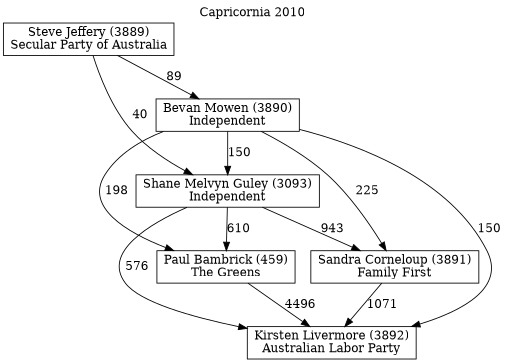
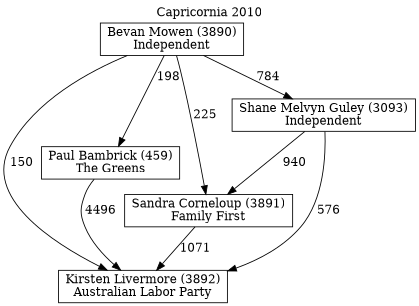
  digraph {
    label="Capricornia 2010"
    labelloc=t
    mclimit=10
    node [shape=box]
    n1 [label="Kirsten Livermore (3892)\nAustralian Labor Party"]
    n2 [label="Paul Bambrick (459)\nThe Greens"]
    n3 [label="Sandra Corneloup (3891)\nFamily First"]
    n4 [label="Shane Melvyn Guley (3093)\nIndependent"]
    n5 [label="Bevan Mowen (3890)\nIndependent"]
-   n6 [label="Steve Jeffery (3889)\nSecular Party of Australia"]
    n2 -> n1 [label=4496]
    n3 -> n1 [label=1071]
    n4 -> n1 [label=576]
-   n4 -> n2 [label=610]
-   n4 -> n3 [label=943]
+   n4 -> n3 [label=940]
    n5 -> n1 [label=150]
    n5 -> n2 [label=198]
    n5 -> n3 [label=225]
-   n5 -> n4 [label=150]
-   n6 -> n4 [label=40]
-   n6 -> n5 [label=89]
+   n5 -> n4 [label=784]
  }
